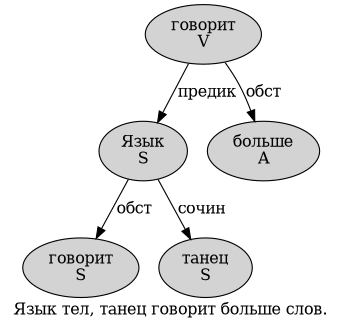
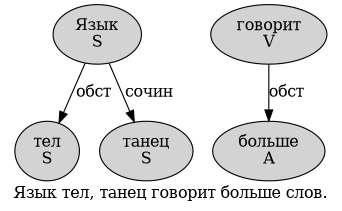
  digraph {
    label="Язык тел, танец говорит больше слов."
    node [fillcolor=lightgray penwidth=1 shape=ellipse style=filled]
    n1 [label="Язык\nS"]
-   n2 [label="говорит\nS"]
+   n2 [label="тел\nS"]
    n3 [label="танец\nS"]
    n4 [label="говорит\nV"]
    n5 [label="больше\nA"]
    n1 -> n2 [label="обст"]
    n1 -> n3 [label="сочин"]
-   n4 -> n1 [label="предик"]
    n4 -> n5 [label="обст"]
  }
